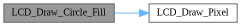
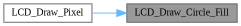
  digraph {
    rankdir=LR
    fontname="Liberation Serif"
    node [fontname="Liberation Serif" fontsize=10 shape=box style=filled]
    n1 [color=gray40 fillcolor=grey60 fontcolor=black height=0.2 label=LCD_Draw_Circle_Fill width=0.4]
    n2 [color=grey40 fillcolor=white height=0.2 label=LCD_Draw_Pixel width=0.4]
-   n1 -> n2 [color=steelblue1 fontname="Liberation Serif" fontsize=10 labelfontname=Helvetica labelfontsize=10 style=solid]
+   n2 -> n1 [color=steelblue1 fontname="Liberation Serif" fontsize=10 labelfontname=Helvetica labelfontsize=10 style=solid]
  }
